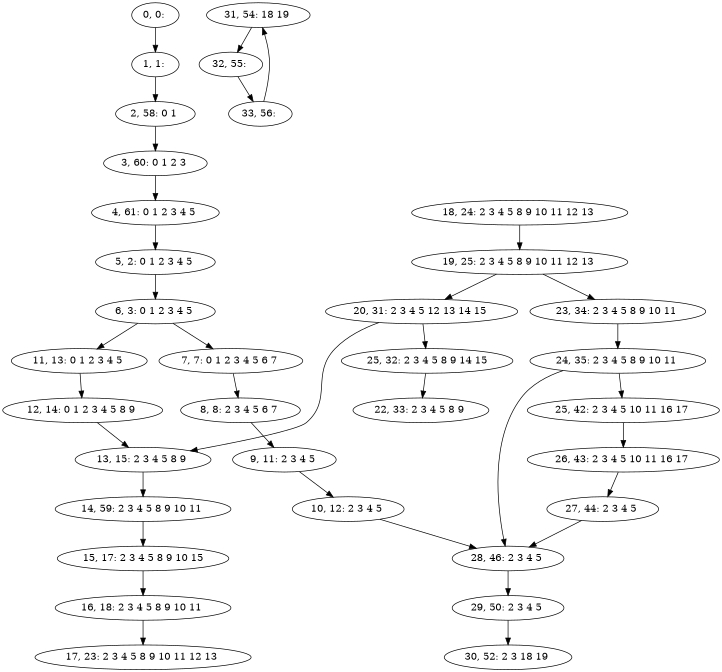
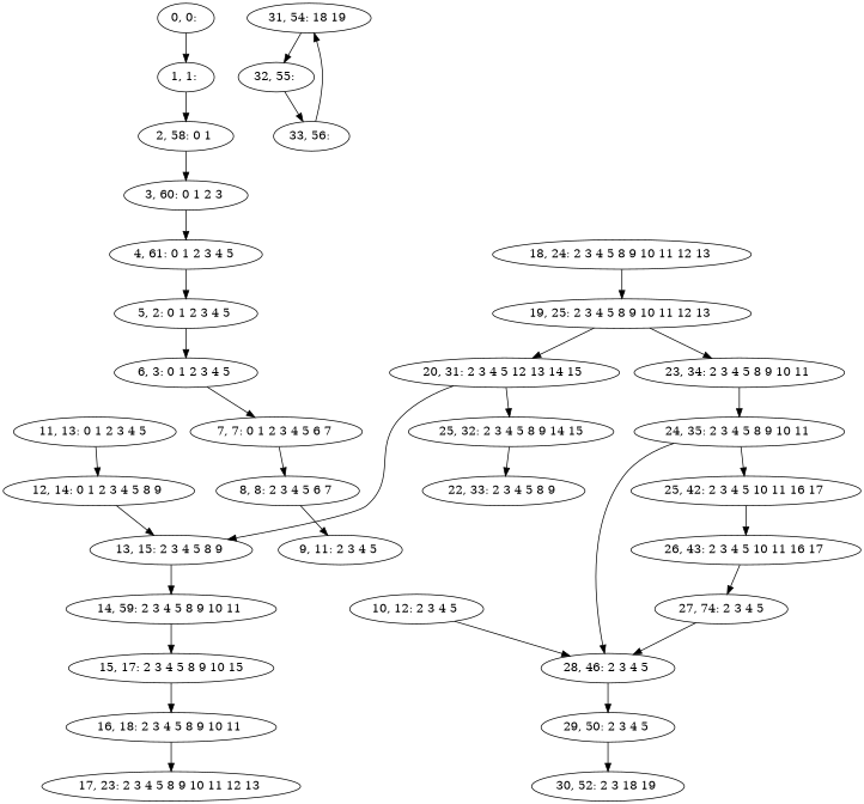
  digraph {
    n1 [label="0, 0: "]
    n2 [label="1, 1: "]
    n3 [label="2, 58: 0 1 "]
    n4 [label="3, 60: 0 1 2 3 "]
    n5 [label="4, 61: 0 1 2 3 4 5 "]
    n6 [label="5, 2: 0 1 2 3 4 5 "]
    n7 [label="6, 3: 0 1 2 3 4 5 "]
    n8 [label="7, 7: 0 1 2 3 4 5 6 7 "]
    n9 [label="11, 13: 0 1 2 3 4 5 "]
    n10 [label="8, 8: 2 3 4 5 6 7 "]
    n11 [label="12, 14: 0 1 2 3 4 5 8 9 "]
    n12 [label="9, 11: 2 3 4 5 "]
    n13 [label="10, 12: 2 3 4 5 "]
    n14 [label="28, 46: 2 3 4 5 "]
    n15 [label="29, 50: 2 3 4 5 "]
    n16 [label="13, 15: 2 3 4 5 8 9 "]
    n17 [label="14, 59: 2 3 4 5 8 9 10 11 "]
    n18 [label="15, 17: 2 3 4 5 8 9 10 15"]
    n19 [label="16, 18: 2 3 4 5 8 9 10 11 "]
    n20 [label="17, 23: 2 3 4 5 8 9 10 11 12 13 "]
    n21 [label="23, 34: 2 3 4 5 8 9 10 11 "]
    n22 [label="24, 35: 2 3 4 5 8 9 10 11 "]
    n23 [label="18, 24: 2 3 4 5 8 9 10 11 12 13 "]
    n24 [label="19, 25: 2 3 4 5 8 9 10 11 12 13 "]
    n25 [label="20, 31: 2 3 4 5 12 13 14 15 "]
    n26 [label="25, 32: 2 3 4 5 8 9 14 15"]
    n27 [label="22, 33: 2 3 4 5 8 9 "]
    n28 [label="25, 42: 2 3 4 5 10 11 16 17 "]
    n29 [label="26, 43: 2 3 4 5 10 11 16 17 "]
-   n30 [label="27, 44: 2 3 4 5 "]
+   n30 [label="27, 74: 2 3 4 5"]
    n31 [label="30, 52: 2 3 18 19 "]
    n32 [label="31, 54: 18 19 "]
    n33 [label="32, 55: "]
    n34 [label="33, 56: "]
    n1 -> n2
    n2 -> n3
    n3 -> n4
    n4 -> n5
    n5 -> n6
    n6 -> n7
    n7 -> n8
-   n7 -> n9
    n8 -> n10
    n9 -> n11
    n10 -> n12
    n11 -> n16
-   n12 -> n13
    n13 -> n14
    n14 -> n15
    n15 -> n31
    n16 -> n17
    n17 -> n18
    n18 -> n19
    n19 -> n20
    n21 -> n22
    n22 -> n14
    n22 -> n28
    n23 -> n24
    n24 -> n21
    n24 -> n25
    n25 -> n16
    n25 -> n26
    n26 -> n27
    n28 -> n29
    n29 -> n30
    n30 -> n14
    n32 -> n33
    n33 -> n34
    n34 -> n32
  }
